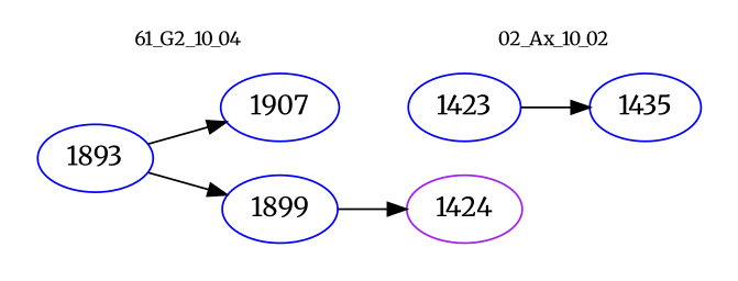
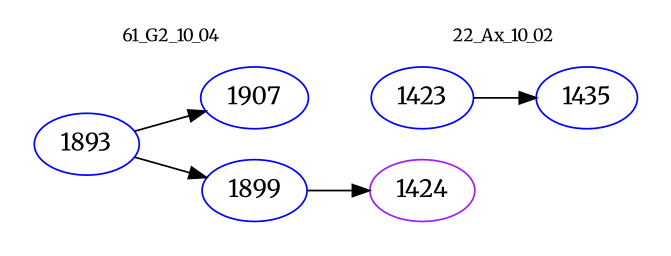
  digraph {
    fontname=Merriweather
    rankdir=LR
    node [color=blue fontname=Merriweather]
    edge [color=black fontname=Merriweather]
    n1 [label=1423]
    n2 [label=1435]
    n3 [color=purple label=1424]
    n4 [label=1893]
    n5 [label=1899]
    n6 [label=1907]
    subgraph cluster_1 {
      color=white
      fontsize=10
-     label="02_Ax_10_02"
+     label="22_Ax_10_02"
      n1
      n2
      n3
    }
    subgraph cluster_2 {
      color=white
      fontsize=10
      label="61_G2_10_04"
      n4
      n5
      n6
    }
    n1 -> n2
    n4 -> n5
    n4 -> n6
    n5 -> n3
  }
